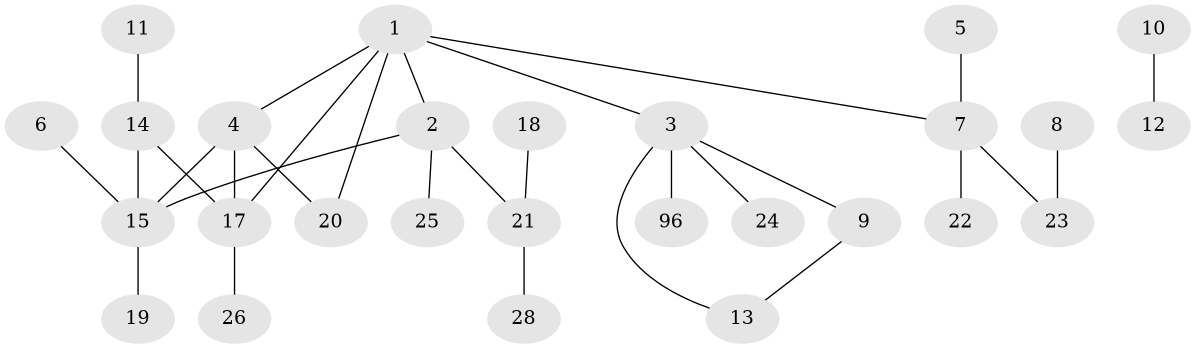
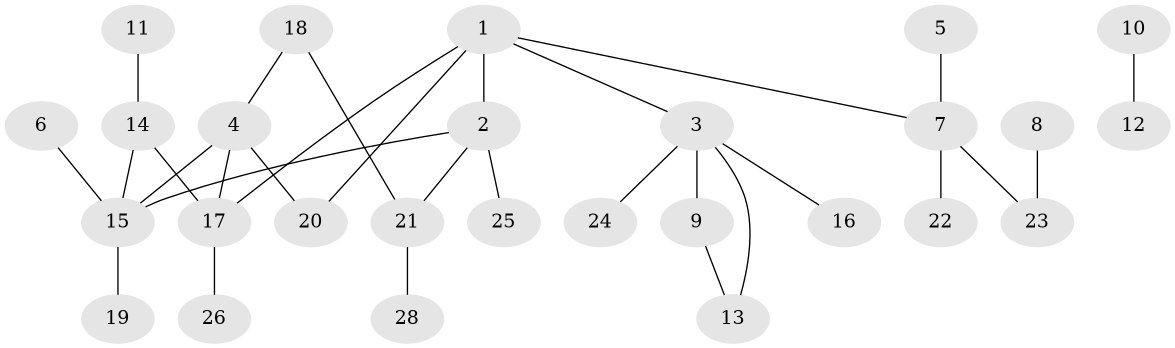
  graph {
    node [color=gray90 style=filled]
    edge [weight=1.0]
    1
    2
    3
    4
    7
    17
    20
    15
    21
    25
    13
-   16 [label=96]
+   16
    24
    9
    22
    23
    26
    19
    28
    10
    12
    5
    6
    8
    11
    14
    18
    1 -- 2
    1 -- 3
-   1 -- 4
+   18 -- 4
    1 -- 7
    1 -- 17
    1 -- 20
    2 -- 15
    2 -- 21
    2 -- 25
    3 -- 13
    3 -- 16
    3 -- 24
    3 -- 9
    4 -- 17
    4 -- 20
    4 -- 15
    7 -- 22
    7 -- 23
    17 -- 26
    15 -- 19
    21 -- 28
    9 -- 13
    10 -- 12
    5 -- 7
    6 -- 15
    8 -- 23
    11 -- 14
    14 -- 17
    14 -- 15
    18 -- 21
  }
